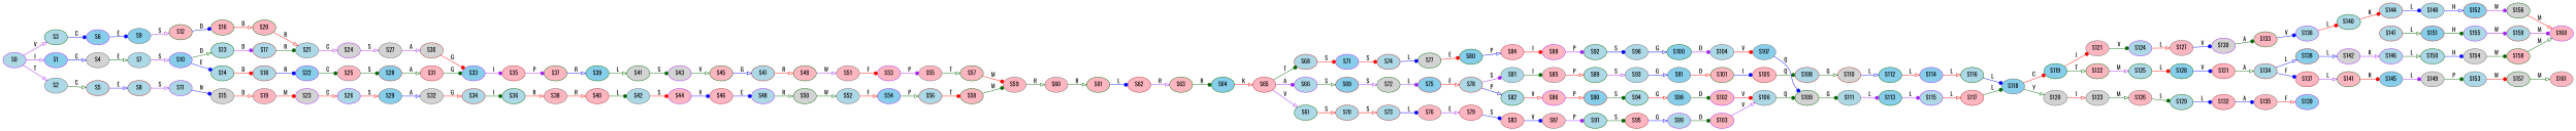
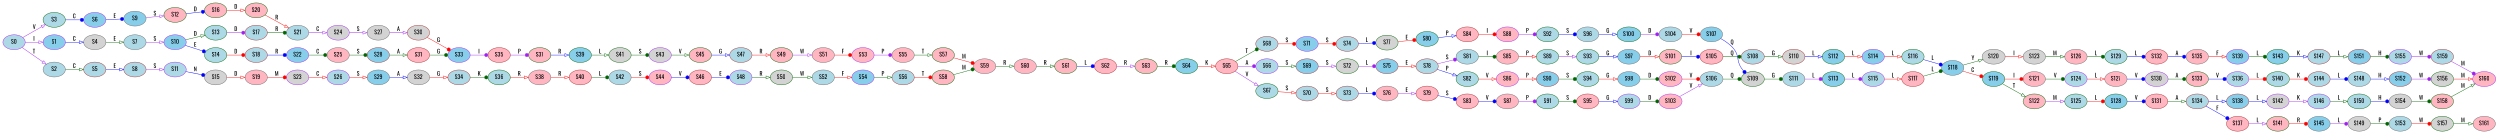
  strict digraph {
    fontname=Oswald
    rankdir=LR
    node [color=darkgreen fillcolor=lightblue fontname=Oswald style=filled]
    edge [arrowhead=dot color=darkgreen fontname=Oswald]
    S0 [color=purple]
    S1 [color=purple fillcolor=skyblue]
    S2 [color=gray40]
    S3
    S4 [color=gray40 fillcolor=lightgrey]
    S5 [color=brown]
    S6 [color=purple fillcolor=skyblue]
    S7 [color=gray40]
    S8 [color=brown]
    S9 [color=gray40 fillcolor=skyblue]
    S10 [color=purple fillcolor=skyblue]
    S11 [color=purple]
    S12 [fillcolor=lightpink]
    S13
    S14
    S15 [color=gray40 fillcolor=lightgrey]
    S16 [fillcolor=lightpink]
    S17 [color=brown]
    S18 [color=brown]
    S19 [color=gray40 fillcolor=lightpink]
    S20 [fillcolor=lightpink]
    S21 [color=gray40]
    S22 [color=purple fillcolor=skyblue]
    S23 [color=purple fillcolor=lightgrey]
    S24 [color=purple fillcolor=lightgrey]
    S25 [color=gray40 fillcolor=lightpink]
    S26 [color=purple]
    S27 [color=gray40 fillcolor=lightgrey]
    S28 [color=brown fillcolor=skyblue]
    S29 [color=gray40 fillcolor=skyblue]
    S30 [color=brown fillcolor=lightgrey]
    S31 [color=brown fillcolor=lightpink]
    S32 [color=gray40 fillcolor=lightgrey]
    S33 [color=purple fillcolor=skyblue]
    S34 [color=brown]
    S35 [color=brown fillcolor=lightpink]
    S36
    S37 [fillcolor=lightpink]
    S38 [color=gray40 fillcolor=lightpink]
    S39 [fillcolor=skyblue]
    S40 [color=brown fillcolor=lightpink]
    S41 [fillcolor=lightgrey]
    S42 [color=gray40]
    S43 [color=purple fillcolor=lightgrey]
    S44 [color=purple fillcolor=lightpink]
    S45 [fillcolor=lightpink]
    S46 [color=brown fillcolor=lightpink]
    S47 [color=brown]
    S48 [color=purple]
    S49 [fillcolor=lightpink]
    S50 [fillcolor=lightgrey]
    S51 [color=gray40 fillcolor=lightpink]
    S52 [color=gray40]
    S53 [color=purple fillcolor=lightpink]
    S54 [color=purple fillcolor=skyblue]
    S55 [color=gray40 fillcolor=lightpink]
    S56 [color=brown]
    S57 [fillcolor=lightpink]
    S58 [fillcolor=lightpink]
    S59 [color=gray40 fillcolor=lightpink]
    S60 [color=gray40 fillcolor=lightpink]
    S61 [fillcolor=lightpink]
    S62 [color=brown fillcolor=lightpink]
    S63 [fillcolor=lightpink]
    S64 [fillcolor=skyblue]
    S65 [color=brown fillcolor=lightpink]
    S66 [color=purple]
    S67
    S68 [color=brown]
    S69 [color=brown fillcolor=skyblue]
    S70 [color=brown]
    S71 [color=purple fillcolor=skyblue]
    S72 [fillcolor=lightgrey]
    S73 [color=brown]
    S74 [color=brown]
    S75 [color=brown fillcolor=skyblue]
    S76 [color=gray40 fillcolor=lightpink]
    S77 [fillcolor=lightgrey]
    S78 [color=brown]
    S79 [color=brown fillcolor=lightpink]
    S80 [fillcolor=skyblue]
    S81 [color=gray40]
    S82
    S83 [color=brown fillcolor=lightpink]
    S84 [color=brown fillcolor=lightpink]
    S85 [color=gray40 fillcolor=lightpink]
    S86 [color=purple fillcolor=lightpink]
    S87 [color=gray40 fillcolor=lightpink]
    S88 [color=purple fillcolor=lightpink]
    S89
    S90 [color=brown fillcolor=skyblue]
    S91
    S92
-   S93 [color=gray40]
+   S93
    S94
    S95 [color=brown fillcolor=lightpink]
    S96 [color=gray40]
    S97 [color=gray40 fillcolor=skyblue]
    S98 [color=gray40 fillcolor=skyblue]
    S99 [color=purple]
    S100 [fillcolor=skyblue]
    S101 [fillcolor=lightpink]
    S102 [color=purple fillcolor=lightpink]
    S103 [color=purple fillcolor=lightpink]
    S104 [color=gray40]
    S105 [color=brown fillcolor=lightpink]
    S106 [color=gray40]
    S107 [color=gray40 fillcolor=skyblue]
    S108 [color=brown]
    S109 [fillcolor=lightgrey]
    S110 [color=brown fillcolor=lightgrey]
    S111 [color=gray40]
    S112 [fillcolor=skyblue]
    S113 [fillcolor=skyblue]
    S114 [color=purple fillcolor=skyblue]
    S115 [color=purple]
    S116
    S117 [color=brown fillcolor=lightpink]
    S118 [color=gray40 fillcolor=skyblue]
    S119 [fillcolor=skyblue]
    S120 [color=gray40 fillcolor=lightgrey]
    S121 [color=gray40 fillcolor=lightpink]
    S122 [fillcolor=lightpink]
    S123 [color=gray40 fillcolor=lightgrey]
    S124 [color=purple]
    S125
    S126 [color=gray40 fillcolor=lightpink]
    S127 [color=gray40 fillcolor=lightpink]
    S128 [fillcolor=skyblue]
    S129
    S130 [color=purple fillcolor=lightgrey]
    S131 [color=brown fillcolor=lightpink]
    S132 [color=brown fillcolor=lightpink]
    S133 [fillcolor=lightpink]
    S134 [color=brown]
    S135 [color=gray40 fillcolor=lightpink]
    S136 [color=purple]
    S137 [color=brown fillcolor=lightpink]
    S138 [color=brown fillcolor=skyblue]
    S139 [color=purple fillcolor=skyblue]
    S140
    S141 [fillcolor=lightpink]
    S142 [color=purple fillcolor=lightgrey]
+   S143 [fillcolor=skyblue]
    S144 [color=brown]
    S145 [color=gray40 fillcolor=skyblue]
    S146 [color=purple]
    S147 [color=brown]
    S148 [color=gray40]
    S149 [color=gray40 fillcolor=lightgrey]
    S150
    S151 [color=brown fillcolor=skyblue]
    S152 [color=brown fillcolor=skyblue]
    S153 [color=gray40]
    S154 [color=gray40 fillcolor=lightgrey]
    S155 [color=purple]
    S156 [fillcolor=lightgrey]
    S157 [fillcolor=lightgrey]
    S158 [fillcolor=lightpink]
    S159 [color=brown]
    S160 [color=purple fillcolor=lightpink]
    S161 [color=gray40 fillcolor=lightpink]
    S0 -> S1 [arrowhead=onormal color=purple label=I]
    S0 -> S2 [arrowhead=onormal color=purple label=T]
    S0 -> S3 [arrowhead=onormal color=purple label=V]
    S1 -> S4 [arrowhead=onormal color=blue label=C]
    S2 -> S5 [arrowhead=onormal label=C]
    S3 -> S6 [color=blue label=C]
    S4 -> S7 [arrowhead=onormal label=E]
    S5 -> S8 [arrowhead=onormal color=blue label=E]
    S6 -> S9 [color=blue label=E]
    S7 -> S10 [arrowhead=onormal color=purple label=S]
    S8 -> S11 [arrowhead=onormal color=purple label=S]
    S9 -> S12 [arrowhead=onormal color=purple label=S]
    S10 -> S13 [arrowhead=onormal label=D]
    S10 -> S14 [color=blue label=E]
    S11 -> S15 [color=blue label=N]
    S12 -> S16 [color=blue label=D]
    S13 -> S17 [color=purple label=D]
    S14 -> S18 [color=red label=D]
    S15 -> S19 [arrowhead=onormal color=red label=D]
    S16 -> S20 [arrowhead=onormal color=red label=D]
    S17 -> S21 [label=R]
    S18 -> S22 [color=blue label=R]
    S19 -> S23 [color=red label=M]
    S20 -> S21 [arrowhead=onormal color=red label=R]
    S21 -> S24 [arrowhead=onormal color=purple label=C]
    S22 -> S25 [label=C]
    S23 -> S26 [arrowhead=onormal color=red label=C]
    S24 -> S27 [arrowhead=onormal color=purple label=S]
    S25 -> S28 [label=S]
    S26 -> S29 [arrowhead=onormal color=red label=S]
    S27 -> S30 [arrowhead=onormal color=purple label=A]
    S28 -> S31 [arrowhead=onormal label=A]
    S29 -> S32 [arrowhead=onormal color=blue label=A]
    S30 -> S33 [color=red label=G]
    S31 -> S33 [label=G]
    S32 -> S34 [arrowhead=onormal color=red label=G]
    S33 -> S35 [color=purple label=I]
-   S34 -> S36 [label=I]
+   S34 -> S36 [label=K]
    S35 -> S37 [color=purple label=P]
    S36 -> S38 [arrowhead=onormal color=red label=R]
    S37 -> S39 [arrowhead=onormal color=blue label=R]
    S38 -> S40 [arrowhead=onormal color=red label=R]
    S39 -> S41 [arrowhead=onormal label=L]
    S40 -> S42 [label=L]
    S41 -> S43 [label=S]
    S42 -> S44 [color=red label=S]
    S43 -> S45 [arrowhead=onormal label=V]
    S44 -> S46 [color=blue label=V]
    S45 -> S47 [arrowhead=onormal color=blue label=G]
    S46 -> S48 [color=blue label=E]
    S47 -> S49 [arrowhead=onormal color=red label=R]
    S48 -> S50 [arrowhead=onormal label=R]
    S49 -> S51 [arrowhead=onormal color=purple label=W]
    S50 -> S52 [arrowhead=onormal label=W]
    S51 -> S53 [color=red label=F]
    S52 -> S54 [arrowhead=onormal color=red label=F]
    S53 -> S55 [color=purple label=P]
    S54 -> S56 [arrowhead=onormal label=P]
    S55 -> S57 [arrowhead=onormal label=T]
    S56 -> S58 [color=red label=T]
    S57 -> S59 [color=red label=M]
    S58 -> S59 [label=M]
    S59 -> S60 [arrowhead=onormal label=R]
    S60 -> S61 [arrowhead=onormal label=R]
    S61 -> S62 [color=blue label=L]
    S62 -> S63 [arrowhead=onormal color=purple label=R]
    S63 -> S64 [label=R]
    S64 -> S65 [arrowhead=onormal color=red label=K]
    S65 -> S66 [color=purple label=A]
    S65 -> S67 [arrowhead=onormal color=purple label=V]
    S65 -> S68 [label=T]
    S66 -> S69 [arrowhead=onormal label=S]
    S67 -> S70 [arrowhead=onormal color=red label=S]
    S68 -> S71 [color=red label=S]
    S69 -> S72 [arrowhead=onormal color=purple label=S]
    S70 -> S73 [arrowhead=onormal color=red label=S]
    S71 -> S74 [color=red label=S]
    S72 -> S75 [color=purple label=L]
    S73 -> S76 [color=blue label=L]
    S74 -> S77 [color=blue label=L]
    S75 -> S78 [arrowhead=onormal color=red label=E]
    S76 -> S79 [arrowhead=onormal color=purple label=E]
    S77 -> S80 [color=red label=E]
    S78 -> S81 [color=purple label=S]
    S78 -> S82 [arrowhead=onormal color=blue label=P]
    S79 -> S83 [color=blue label=S]
    S80 -> S84 [arrowhead=onormal color=blue label=P]
    S81 -> S85 [label=I]
    S82 -> S86 [arrowhead=onormal color=red label=V]
    S83 -> S87 [color=blue label=V]
    S84 -> S88 [color=red label=I]
    S85 -> S89 [arrowhead=onormal color=red label=P]
    S86 -> S90 [arrowhead=onormal color=red label=P]
    S87 -> S91 [color=purple label=P]
    S88 -> S92 [color=purple label=P]
    S89 -> S93 [arrowhead=onormal color=purple label=S]
    S90 -> S94 [label=S]
    S91 -> S95 [label=S]
    S92 -> S96 [color=blue label=S]
    S93 -> S97 [arrowhead=onormal color=blue label=G]
    S94 -> S98 [arrowhead=onormal color=red label=G]
    S95 -> S99 [arrowhead=onormal color=blue label=G]
    S96 -> S100 [arrowhead=onormal color=blue label=G]
    S97 -> S101 [arrowhead=onormal color=red label=D]
    S98 -> S102 [label=D]
    S99 -> S103 [label=D]
    S100 -> S104 [color=purple label=D]
    S101 -> S105 [color=blue label=I]
    S102 -> S106 [color=red label=V]
    S103 -> S106 [arrowhead=onormal color=purple label=V]
    S104 -> S107 [color=red label=V]
    S105 -> S108 [label=Q]
    S106 -> S109 [label=Q]
    S107 -> S109 [color=blue label=Q]
    S108 -> S110 [arrowhead=onormal label=G]
    S109 -> S111 [label=G]
    S110 -> S112 [arrowhead=onormal color=blue label=L]
    S111 -> S113 [color=purple label=L]
    S112 -> S114 [arrowhead=onormal color=red label=L]
    S113 -> S115 [color=purple label=L]
    S114 -> S116 [arrowhead=onormal color=red label=L]
    S115 -> S117 [arrowhead=onormal color=red label=L]
    S116 -> S118 [color=blue label=L]
    S117 -> S118 [label=L]
    S118 -> S119 [color=red label=C]
    S118 -> S120 [arrowhead=onormal label=Y]
    S119 -> S121 [color=red label=I]
    S119 -> S122 [arrowhead=onormal label=T]
    S120 -> S123 [arrowhead=onormal color=red label=I]
    S121 -> S124 [label=V]
    S122 -> S125 [arrowhead=onormal color=purple label=M]
    S123 -> S126 [arrowhead=onormal label=M]
    S124 -> S127 [arrowhead=onormal color=red label=L]
    S125 -> S128 [color=red label=L]
    S126 -> S129 [label=L]
    S127 -> S130 [color=blue label=V]
    S128 -> S131 [color=blue label=V]
    S129 -> S132 [color=blue label=L]
    S130 -> S133 [label=A]
    S131 -> S134 [arrowhead=onormal label=A]
    S132 -> S135 [color=blue label=A]
    S133 -> S136 [color=blue label=V]
    S134 -> S137 [color=blue label=F]
    S134 -> S138 [arrowhead=onormal color=blue label=L]
    S135 -> S139 [arrowhead=onormal color=red label=F]
    S136 -> S140 [color=red label=L]
    S137 -> S141 [arrowhead=onormal color=purple label=L]
    S138 -> S142 [arrowhead=onormal color=blue label=L]
+   S139 -> S143 [label=L]
    S140 -> S144 [color=red label=K]
    S141 -> S145 [color=red label=R]
    S142 -> S146 [arrowhead=onormal color=purple label=K]
+   S143 -> S147 [arrowhead=onormal color=blue label=K]
    S144 -> S148 [color=blue label=L]
    S145 -> S149 [color=purple label=L]
    S146 -> S150 [arrowhead=onormal label=L]
    S147 -> S151 [arrowhead=onormal label=L]
    S148 -> S152 [arrowhead=onormal color=blue label=H]
    S149 -> S153 [label=P]
    S150 -> S154 [color=blue label=H]
    S151 -> S155 [label=H]
    S152 -> S156 [color=purple label=W]
    S153 -> S157 [color=red label=W]
    S154 -> S158 [label=W]
    S155 -> S159 [color=purple label=W]
    S156 -> S160 [arrowhead=onormal color=red label=M]
    S157 -> S161 [arrowhead=onormal label=M]
    S158 -> S160 [arrowhead=onormal label=M]
    S159 -> S160 [color=purple label=M]
  }
